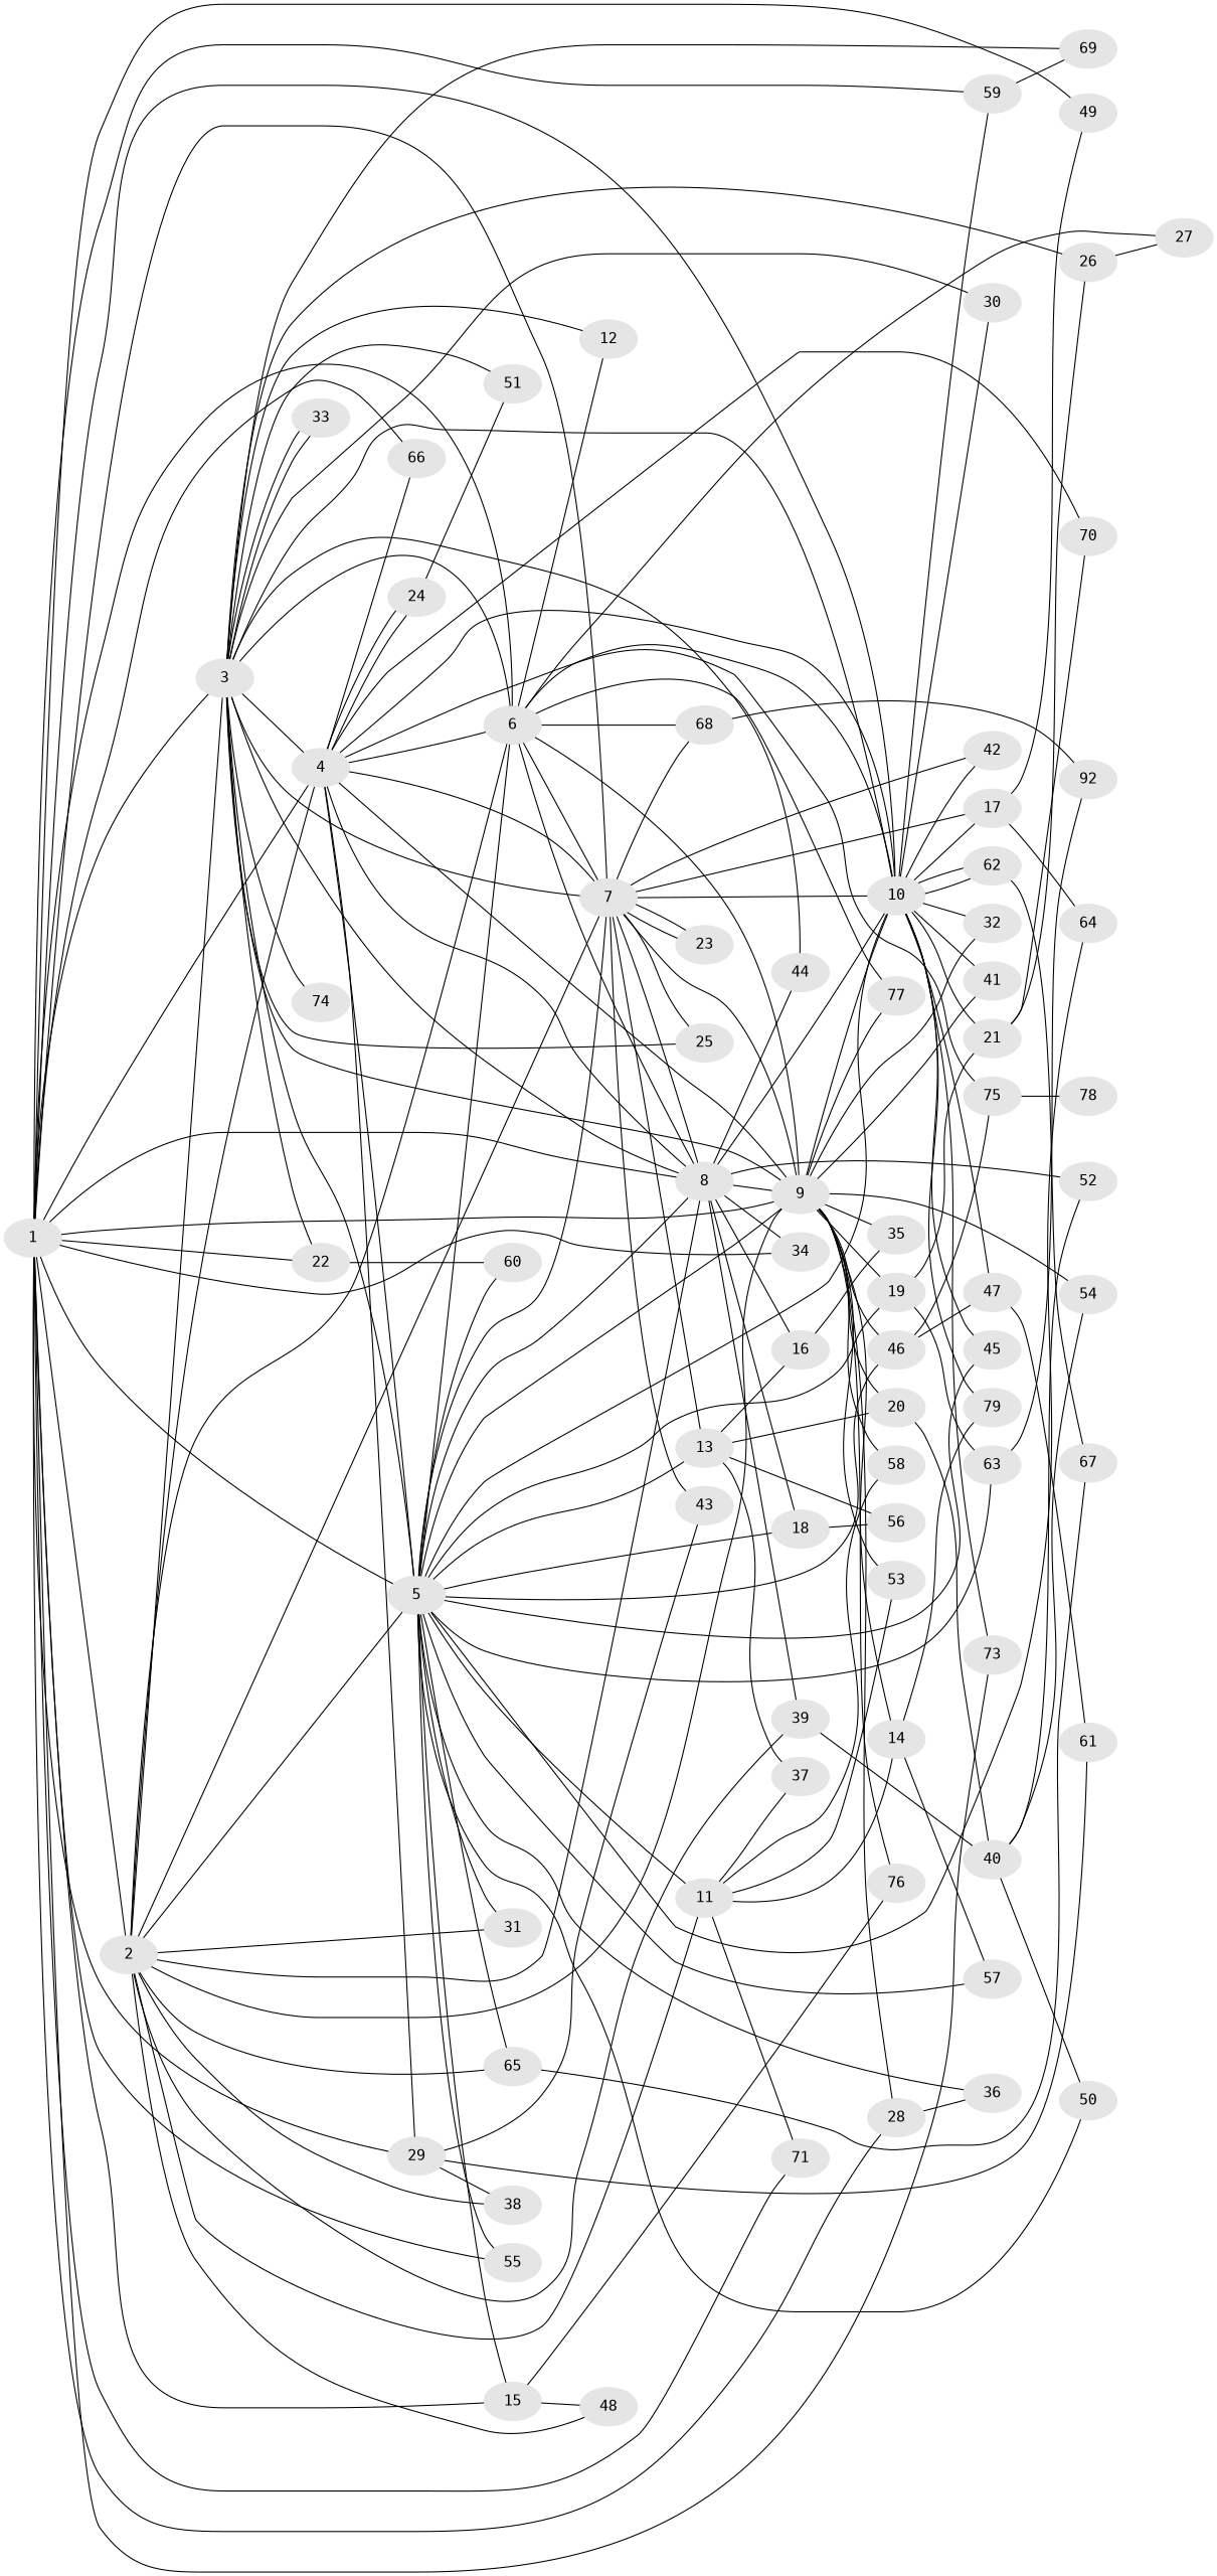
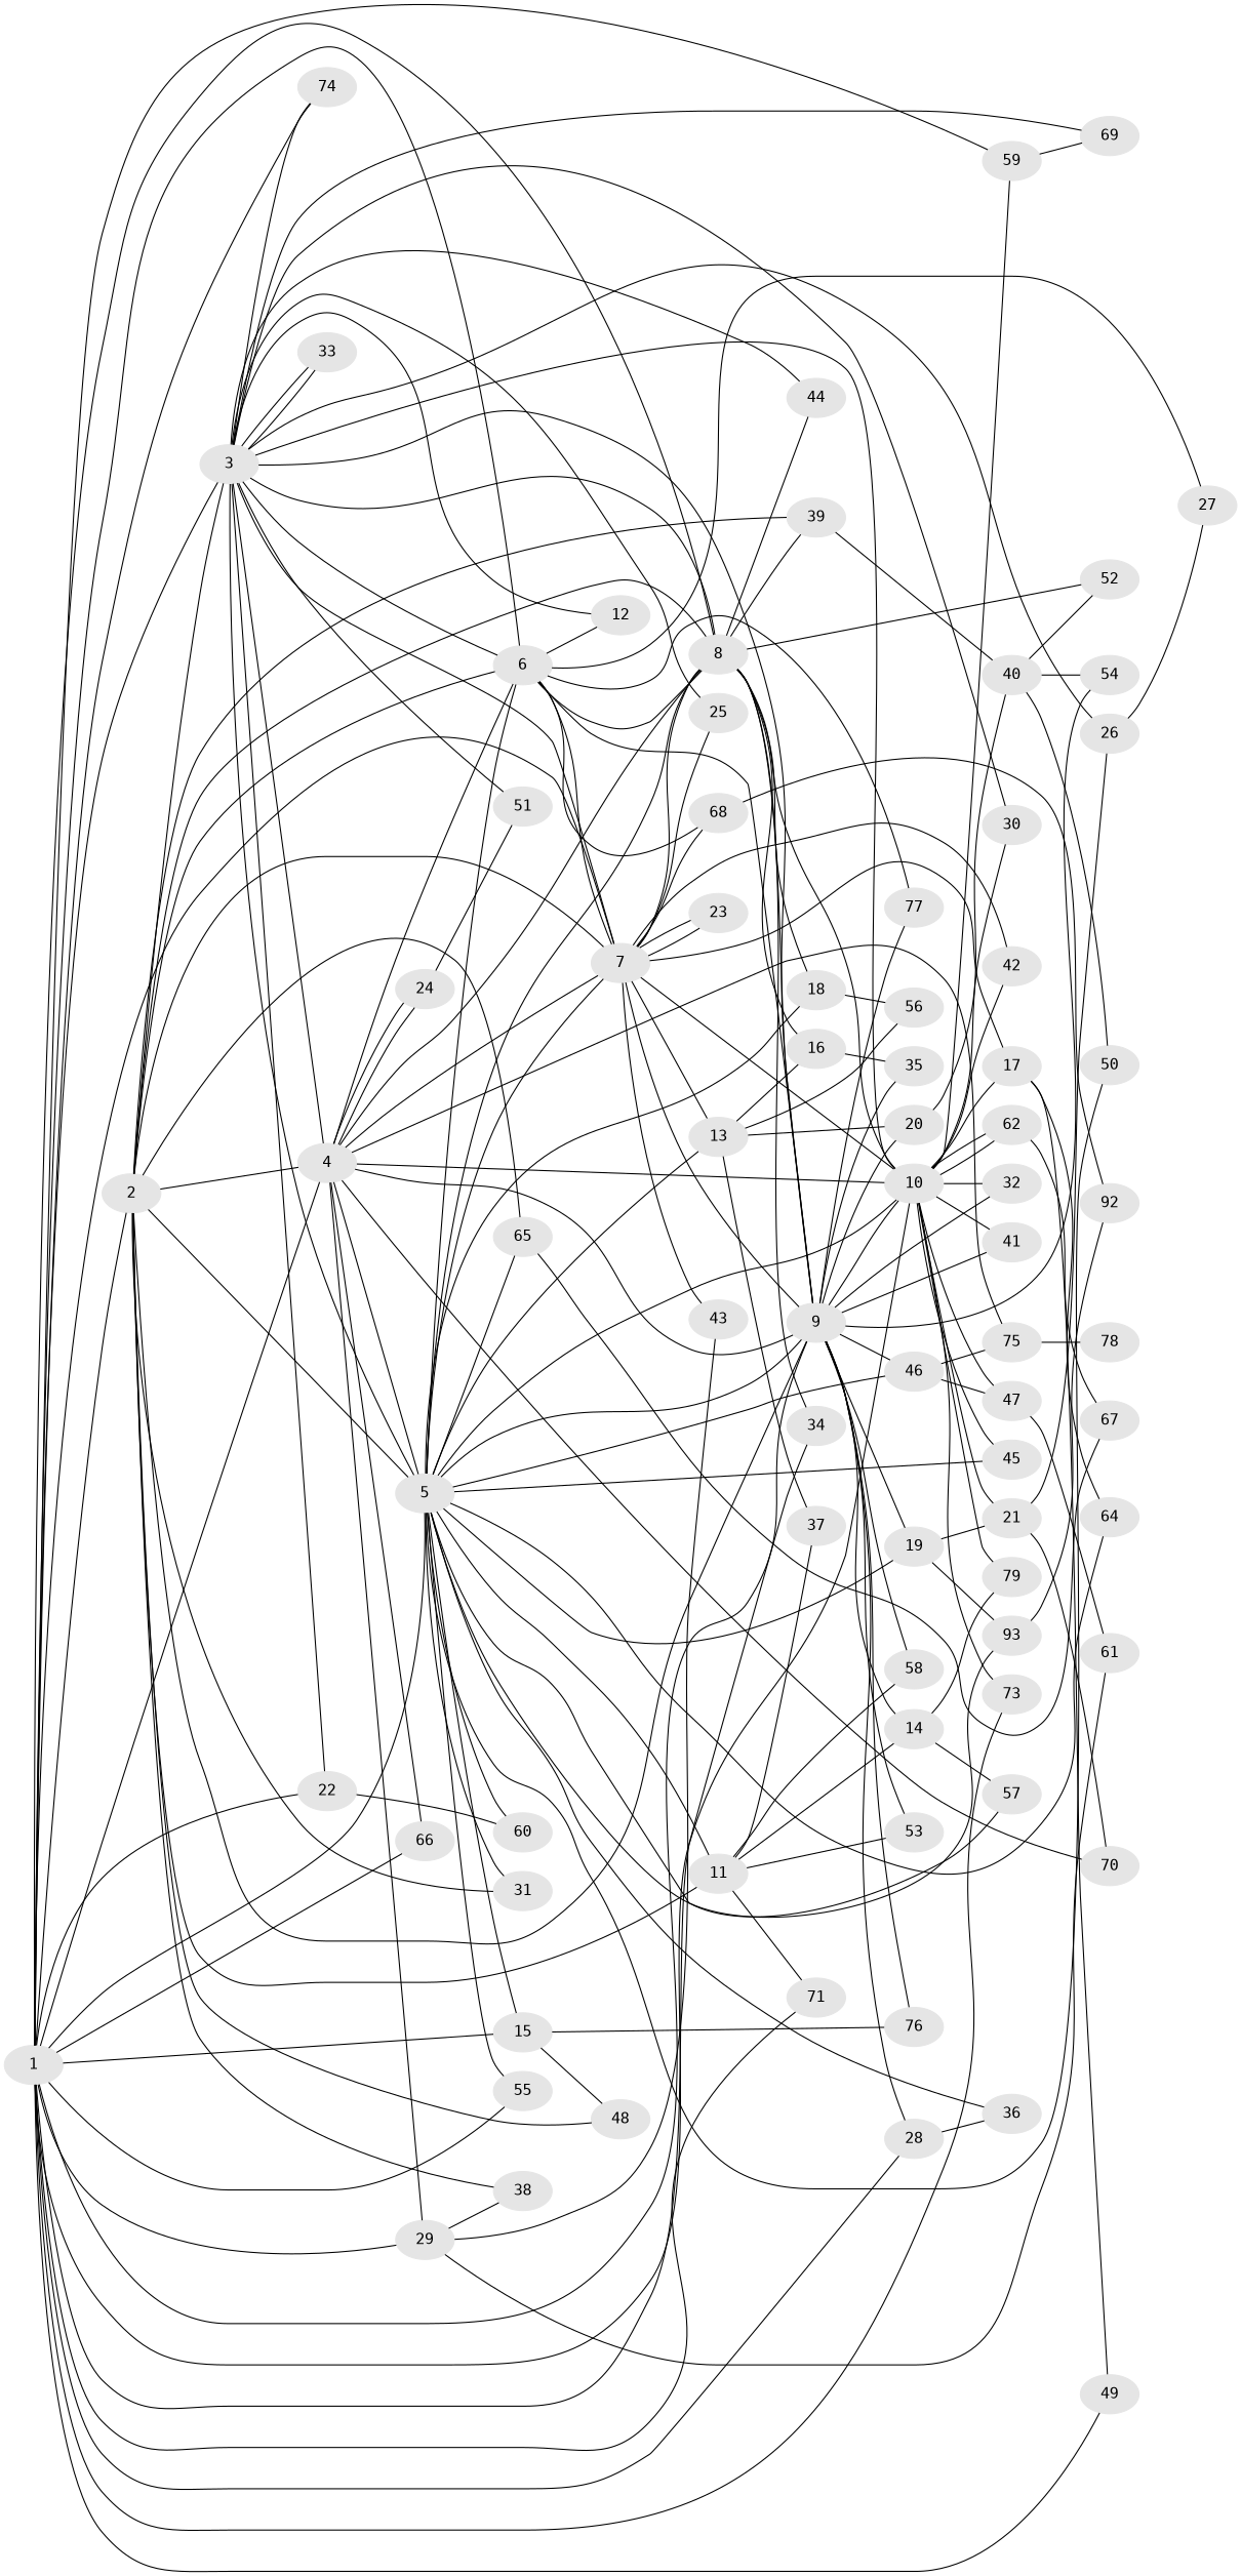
  graph {
    fontname="DejaVu Sans Mono"
    rankdir=LR
    node [color=gray90 fontname="DejaVu Sans Mono" style=filled]
    edge [fontname="DejaVu Sans Mono"]
    1
    2
    3
    4
    5
    6
    7
    8
    9
    10
    15
    22
    28
    29
    34
    49
    55
    59
    66
    71
    73
    74
    11
    31
    38
    39
    48
    65
    12
    25
    26
    30
    33
    44
    51
    69
    24
    70
    75
    13
    18
    19
    36
    45
    46
    50
    57
    60
-   63
+   63 [label=93]
    64
    27
    68
    77
    17
    23
    42
    43
    16
    52
    14
    20
    32
    35
    41
    53
    54
    58
    76
    21
    47
    62
    79
    61
    37
    40
    67
    78
    56
    n79 [label=92]
    1 -- 2
    1 -- 3
    1 -- 4
    1 -- 5
    1 -- 6
    1 -- 7
    1 -- 8
    1 -- 9
    1 -- 10
    1 -- 15
    1 -- 22
    1 -- 28
    1 -- 29
    1 -- 34
    1 -- 49
    1 -- 55
    1 -- 59
    1 -- 66
    1 -- 71
    1 -- 73
+   1 -- 74
    2 -- 3
    2 -- 4
    2 -- 5
    2 -- 6
    2 -- 7
    2 -- 8
    2 -- 9
    2 -- 11
    2 -- 31
    2 -- 38
    2 -- 39
    2 -- 48
    2 -- 65
    3 -- 4
    3 -- 5
    3 -- 6
    3 -- 7
    3 -- 8
    3 -- 9
    3 -- 10
    3 -- 22
    3 -- 74
    3 -- 12
    3 -- 25
    3 -- 26
    3 -- 30
    3 -- 33
    3 -- 33
    3 -- 44
    3 -- 51
    3 -- 69
    4 -- 5
    4 -- 6
    4 -- 7
    4 -- 8
    4 -- 9
    4 -- 10
    4 -- 29
    4 -- 66
    4 -- 24
    4 -- 24
    4 -- 70
    4 -- 75
    5 -- 6
    5 -- 7
    5 -- 8
    5 -- 9
    5 -- 10
    5 -- 15
    5 -- 55
    5 -- 11
    5 -- 31
    5 -- 65
    5 -- 13
    5 -- 18
    5 -- 19
    5 -- 36
    5 -- 45
    5 -- 46
    5 -- 50
    5 -- 57
    5 -- 60
    5 -- 63
    5 -- 64
    6 -- 7
    6 -- 8
    6 -- 9
-   6 -- 10
    6 -- 12
    6 -- 27
    6 -- 68
    6 -- 77
    7 -- 8
    7 -- 9
    7 -- 10
    7 -- 25
    7 -- 13
    7 -- 68
    7 -- 17
    7 -- 23
    7 -- 23
    7 -- 42
    7 -- 43
    8 -- 9
    8 -- 10
    8 -- 34
    8 -- 39
    8 -- 44
    8 -- 18
    8 -- 16
    8 -- 52
    9 -- 10
    9 -- 28
    9 -- 19
    9 -- 46
    9 -- 77
    9 -- 14
    9 -- 20
    9 -- 32
    9 -- 35
    9 -- 41
    9 -- 53
    9 -- 54
    9 -- 58
    9 -- 76
    10 -- 59
    10 -- 73
    10 -- 30
    10 -- 45
    10 -- 17
    10 -- 42
    10 -- 32
    10 -- 41
    10 -- 21
    10 -- 47
    10 -- 62
    10 -- 62
    10 -- 79
    15 -- 48
    15 -- 76
    22 -- 60
    28 -- 36
    29 -- 38
    29 -- 43
    29 -- 61
    59 -- 69
    11 -- 71
    11 -- 14
    11 -- 53
    11 -- 58
    11 -- 37
    39 -- 40
    65 -- 67
    26 -- 27
    24 -- 51
    75 -- 78
    13 -- 16
    13 -- 20
    13 -- 37
    13 -- 56
    18 -- 56
    19 -- 63
    19 -- 21
    46 -- 75
    46 -- 47
    63 -- n79
    68 -- n79
    17 -- 49
    17 -- 64
    16 -- 35
    14 -- 57
    14 -- 79
    20 -- 40
    21 -- 26
    21 -- 70
    47 -- 61
    62 -- 67
    40 -- 50
    40 -- 52
    40 -- 54
  }
